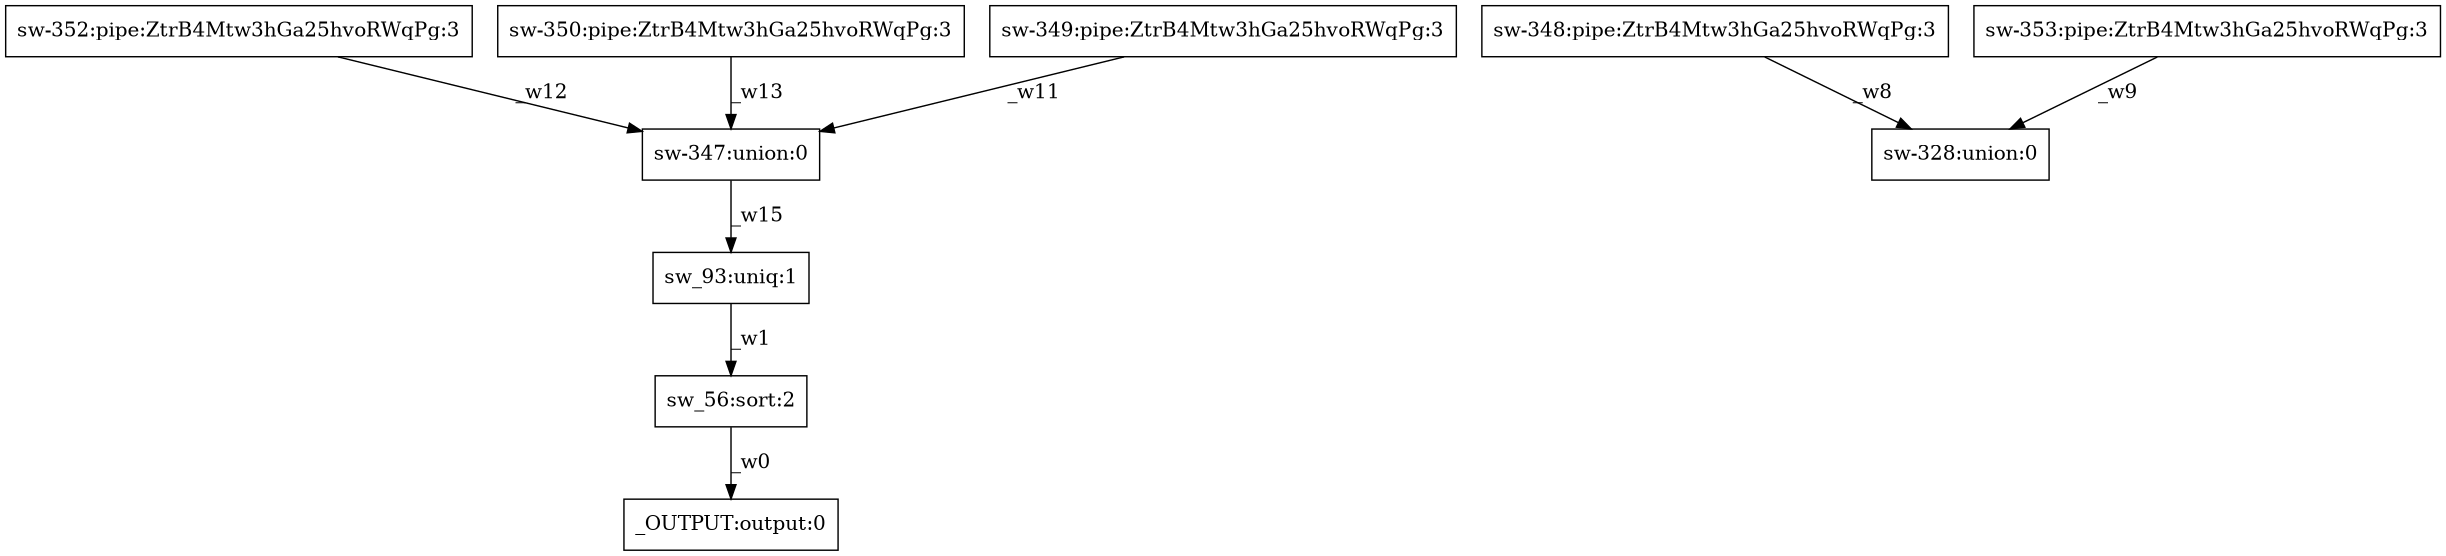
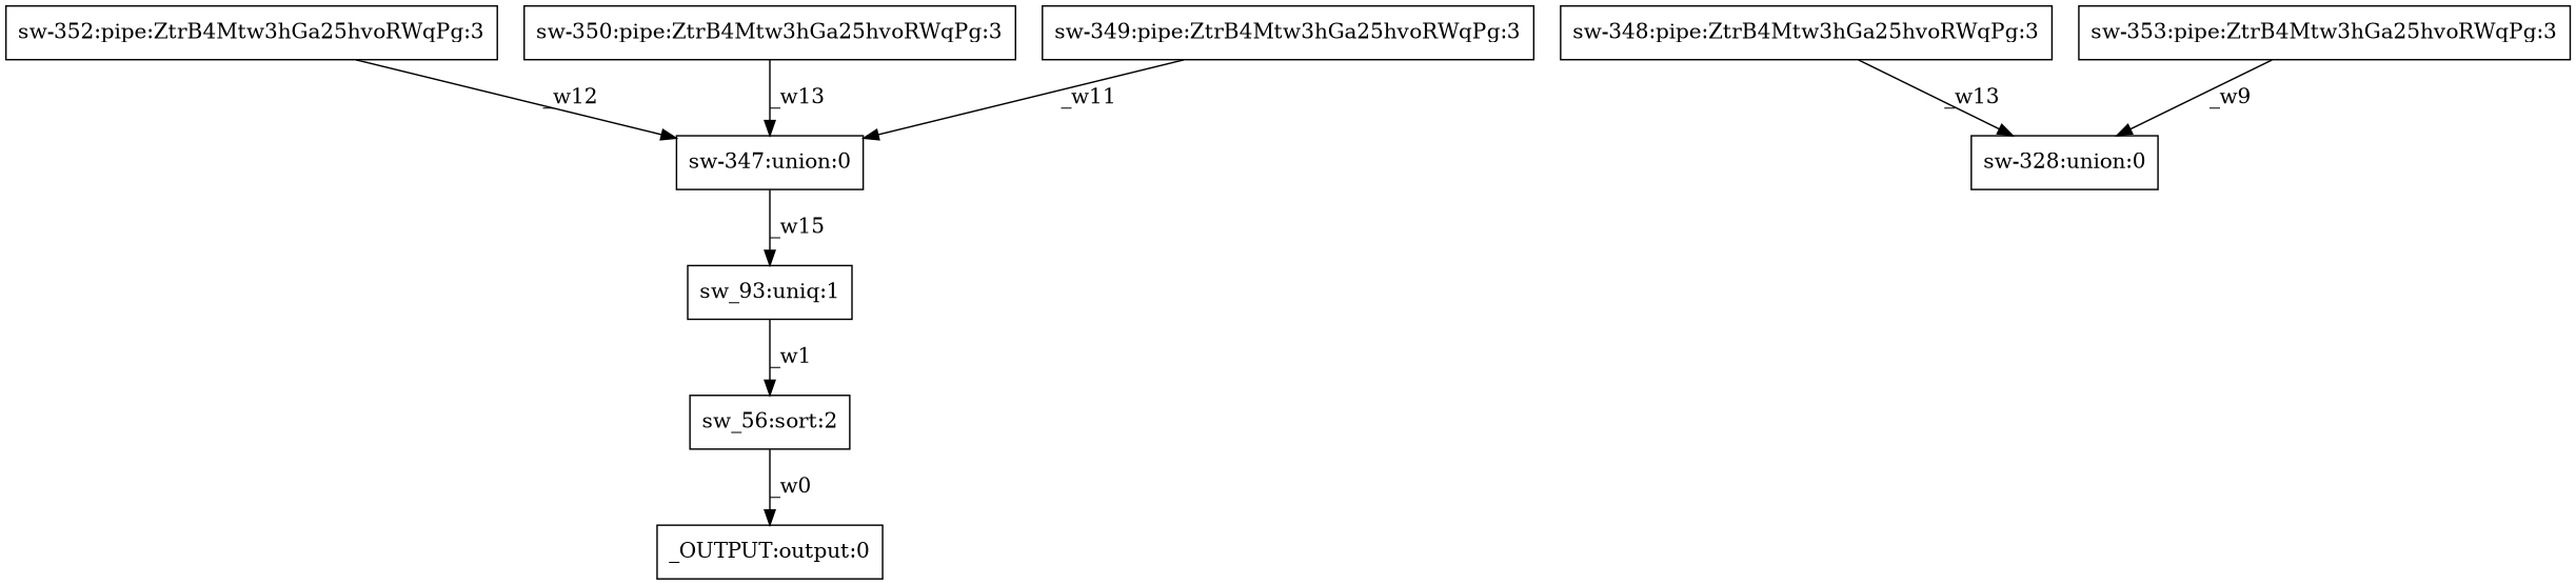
  digraph {
    node [shape=box]
    n1 [label="sw-352:pipe:ZtrB4Mtw3hGa25hvoRWqPg:3"]
    n2 [label="sw-347:union:0"]
    n3 [label="sw_93:uniq:1"]
    n4 [label="sw_56:sort:2"]
    n5 [label="_OUTPUT:output:0"]
    n6 [label="sw-348:pipe:ZtrB4Mtw3hGa25hvoRWqPg:3"]
    n7 [label="sw-328:union:0"]
    n8 [label="sw-353:pipe:ZtrB4Mtw3hGa25hvoRWqPg:3"]
    n9 [label="sw-350:pipe:ZtrB4Mtw3hGa25hvoRWqPg:3"]
    n10 [label="sw-349:pipe:ZtrB4Mtw3hGa25hvoRWqPg:3"]
    n1 -> n2 [label=_w12]
    n2 -> n3 [label=_w15]
    n3 -> n4 [label=_w1]
    n4 -> n5 [label=_w0]
-   n6 -> n7 [label=_w8]
+   n6 -> n7 [label=_w13]
    n8 -> n7 [label=_w9]
    n9 -> n2 [label=_w13]
    n10 -> n2 [label=_w11]
  }
